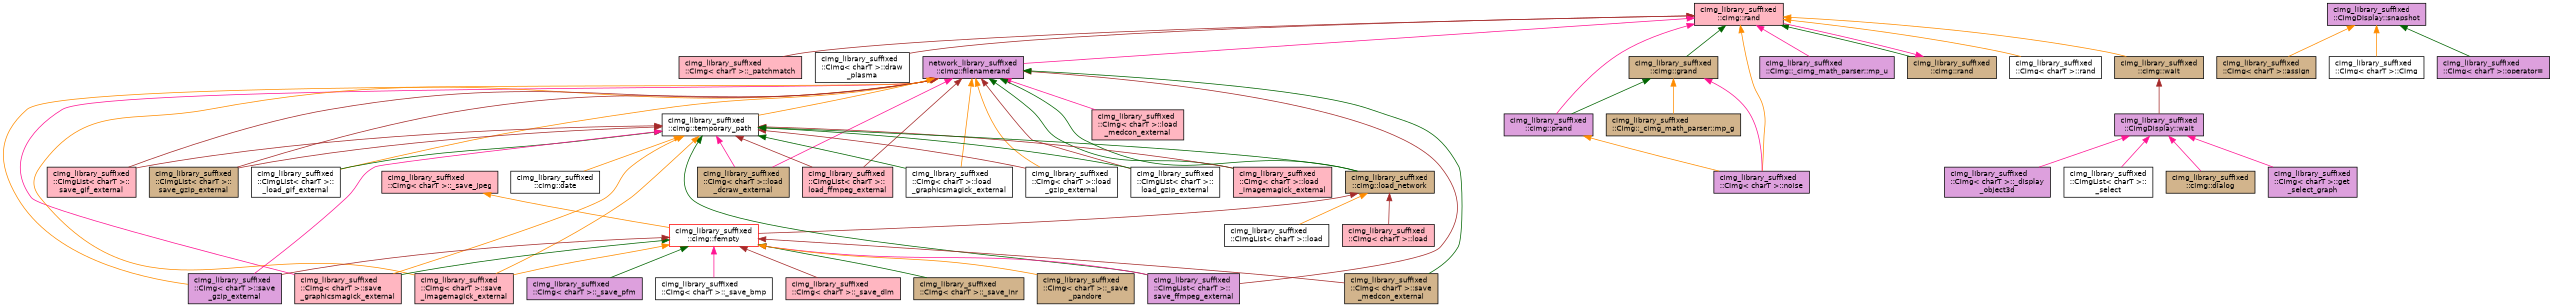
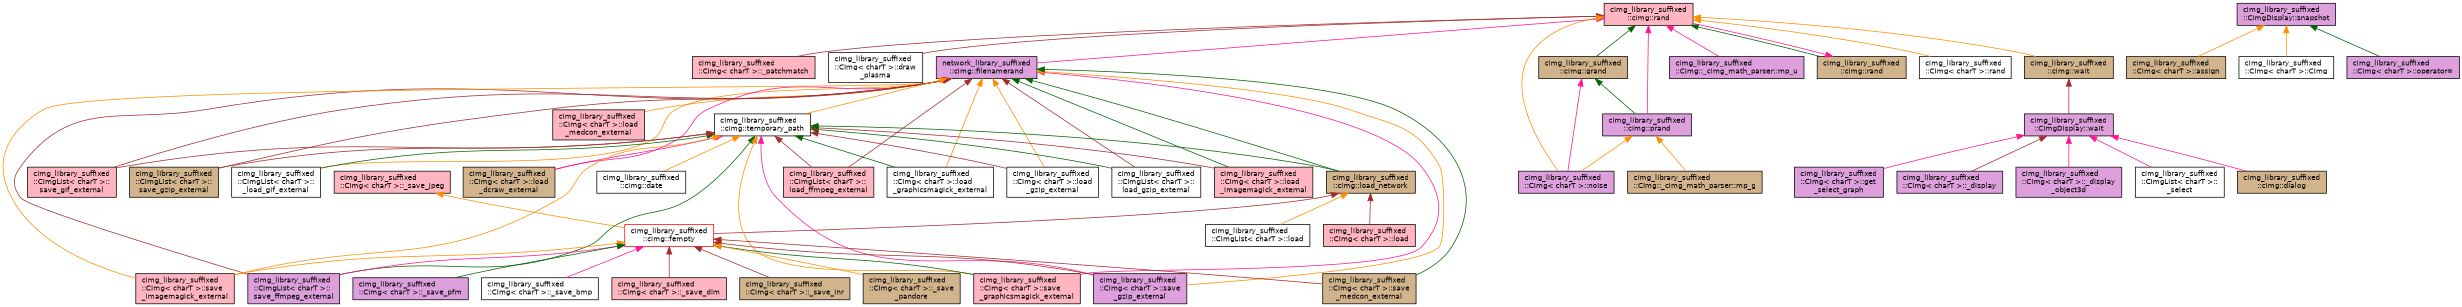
  digraph {
    rankdir=TB
    node [color=black fillcolor=white fontname=Helvetica fontsize=10 shape=record style=filled]
    edge [color=darkorange dir=back fontname=Helvetica fontsize=10 labelfontname=Helvetica labelfontsize=10 style=solid]
    n1 [fillcolor=lightpink fontcolor=black height=0.2 label="cimg_library_suffixed\l::cimg::rand" width=0.4]
    n2 [fillcolor=lightpink height=0.2 label="cimg_library_suffixed\l::CImg\< charT \>::_patchmatch" width=0.4]
    n3 [height=0.2 label="cimg_library_suffixed\l::CImg\< charT \>::draw\l_plasma" width=0.4]
    n4 [fillcolor=plum height=0.2 label="network_library_suffixed\l::cimg::filenamerand" width=0.4]
    n5 [fillcolor=tan height=0.2 label="cimg_library_suffixed\l::cimg::grand" width=0.4]
    n6 [fillcolor=plum height=0.2 label="cimg_library_suffixed\l::CImg\< charT \>::noise" width=0.4]
    n7 [fillcolor=plum height=0.2 label="cimg_library_suffixed\l::cimg::prand" width=0.4]
    n8 [fillcolor=plum height=0.2 label="cimg_library_suffixed\l::CImg::_cimg_math_parser::mp_u" width=0.4]
    n9 [fillcolor=tan height=0.2 label="cimg_library_suffixed\l::cimg::rand" width=0.4]
    n10 [height=0.2 label="cimg_library_suffixed\l::CImg\< charT \>::rand" width=0.4]
    n11 [fillcolor=tan height=0.2 label="cimg_library_suffixed\l::cimg::wait" width=0.4]
    n12 [height=0.2 label="cimg_library_suffixed\l::CImgList\< charT \>::\l_load_gif_external" width=0.4]
    n13 [fillcolor=tan height=0.2 label="cimg_library_suffixed\l::CImg\< charT \>::load\l_dcraw_external" width=0.4]
    n14 [fillcolor=lightpink height=0.2 label="cimg_library_suffixed\l::CImgList\< charT \>::\lload_ffmpeg_external" width=0.4]
    n15 [height=0.2 label="cimg_library_suffixed\l::CImg\< charT \>::load\l_graphicsmagick_external" width=0.4]
    n16 [height=0.2 label="cimg_library_suffixed\l::CImg\< charT \>::load\l_gzip_external" width=0.4]
    n17 [height=0.2 label="cimg_library_suffixed\l::CImgList\< charT \>::\lload_gzip_external" width=0.4]
    n18 [fillcolor=lightpink height=0.2 label="cimg_library_suffixed\l::CImg\< charT \>::load\l_imagemagick_external" width=0.4]
    n19 [fillcolor=lightpink height=0.2 label="cimg_library_suffixed\l::CImg\< charT \>::load\l_medcon_external" width=0.4]
    n20 [fillcolor=tan height=0.2 label="cimg_library_suffixed\l::cimg::load_network" width=0.4]
    n21 [fillcolor=plum height=0.2 label="cimg_library_suffixed\l::CImgList\< charT \>::\lsave_ffmpeg_external" width=0.4]
    n22 [fillcolor=lightpink height=0.2 label="cimg_library_suffixed\l::CImg\< charT \>::save\l_graphicsmagick_external" width=0.4]
    n23 [fillcolor=plum height=0.2 label="cimg_library_suffixed\l::CImg\< charT \>::save\l_gzip_external" width=0.4]
    n24 [fillcolor=lightpink height=0.2 label="cimg_library_suffixed\l::CImg\< charT \>::save\l_imagemagick_external" width=0.4]
    n25 [fillcolor=tan height=0.2 label="cimg_library_suffixed\l::CImg\< charT \>::save\l_medcon_external" width=0.4]
    n26 [fillcolor=lightpink height=0.2 label="cimg_library_suffixed\l::CImgList\< charT \>::\lsave_gif_external" width=0.4]
    n27 [fillcolor=tan height=0.2 label="cimg_library_suffixed\l::CImgList\< charT \>::\lsave_gzip_external" width=0.4]
    n28 [height=0.2 label="cimg_library_suffixed\l::cimg::temporary_path" width=0.4]
    n29 [fillcolor=tan height=0.2 label="cimg_library_suffixed\l::CImg::_cimg_math_parser::mp_g" width=0.4]
    n30 [fillcolor=plum height=0.2 label="cimg_library_suffixed\l::CImgDisplay::wait" width=0.4]
    n31 [color=red height=0.2 label="cimg_library_suffixed\l::cimg::fempty" width=0.4]
    n32 [fillcolor=lightpink height=0.2 label="cimg_library_suffixed\l::CImg\< charT \>::load" width=0.4]
    n33 [height=0.2 label="cimg_library_suffixed\l::CImgList\< charT \>::load" width=0.4]
    n34 [height=0.2 label="cimg_library_suffixed\l::cimg::date" width=0.4]
    n35 [height=0.2 label="cimg_library_suffixed\l::CImg\< charT \>::_save_bmp" width=0.4]
    n36 [fillcolor=lightpink height=0.2 label="cimg_library_suffixed\l::CImg\< charT \>::_save_dlm" width=0.4]
    n37 [fillcolor=tan height=0.2 label="cimg_library_suffixed\l::CImg\< charT \>::_save_inr" width=0.4]
    n38 [fillcolor=tan height=0.2 label="cimg_library_suffixed\l::CImg\< charT \>::_save\l_pandore" width=0.4]
    n39 [fillcolor=plum height=0.2 label="cimg_library_suffixed\l::CImg\< charT \>::_save_pfm" width=0.4]
    n40 [fillcolor=lightpink height=0.2 label="cimg_library_suffixed\l::CImg\< charT \>::_save_jpeg" width=0.4]
+   n41 [fillcolor=plum height=0.2 label="cimg_library_suffixed\l::CImg\< charT \>::_display" width=0.4]
    n42 [fillcolor=plum height=0.2 label="cimg_library_suffixed\l::CImg\< charT \>::_display\l_object3d" width=0.4]
    n43 [height=0.2 label="cimg_library_suffixed\l::CImgList\< charT \>::\l_select" width=0.4]
    n44 [fillcolor=tan height=0.2 label="cimg_library_suffixed\l::cimg::dialog" width=0.4]
    n45 [fillcolor=plum height=0.2 label="cimg_library_suffixed\l::CImg\< charT \>::get\l_select_graph" width=0.4]
    n46 [fillcolor=plum height=0.2 label="cimg_library_suffixed\l::CImgDisplay::snapshot" width=0.4]
    n47 [fillcolor=tan height=0.2 label="cimg_library_suffixed\l::CImg\< charT \>::assign" width=0.4]
    n48 [height=0.2 label="cimg_library_suffixed\l::CImg\< charT \>::CImg" width=0.4]
    n49 [fillcolor=plum height=0.2 label="cimg_library_suffixed\l::CImg\< charT \>::operator=" width=0.4]
    n1 -> n2 [color=brown]
    n1 -> n3 [color=brown]
    n1 -> n4 [color=deeppink]
    n1 -> n5 [color=darkgreen]
    n1 -> n6
    n1 -> n7 [color=deeppink]
    n1 -> n8 [color=deeppink]
    n1 -> n9 [color=darkgreen]
    n1 -> n10
    n1 -> n11
    n4 -> n12
    n4 -> n13 [color=deeppink]
    n4 -> n14 [color=brown]
    n4 -> n15
    n4 -> n16
    n4 -> n17 [color=brown]
    n4 -> n18 [color=darkgreen]
-   n4 -> n19 [color=deeppink]
+   n4 -> n19
    n4 -> n20 [color=darkgreen]
    n4 -> n21 [color=brown]
    n4 -> n22 [color=deeppink]
    n4 -> n23
    n4 -> n24
    n4 -> n25 [color=darkgreen]
    n4 -> n26 [color=brown]
    n4 -> n27 [color=brown]
    n4 -> n28
    n5 -> n6 [color=deeppink]
    n5 -> n7 [color=darkgreen]
-   n5 -> n29
+   n7 -> n29
    n7 -> n6
    n9 -> n1 [color=deeppink]
    n11 -> n30 [color=brown]
    n20 -> n31 [color=brown]
    n20 -> n32 [color=brown]
    n20 -> n33
    n28 -> n12 [color=darkgreen]
    n28 -> n13 [color=deeppink]
    n28 -> n14 [color=brown]
    n28 -> n15 [color=darkgreen]
    n28 -> n16 [color=brown]
    n28 -> n17 [color=darkgreen]
    n28 -> n18 [color=brown]
    n28 -> n20 [color=darkgreen]
    n28 -> n21 [color=darkgreen]
    n28 -> n22
    n28 -> n23 [color=deeppink]
    n28 -> n24
    n28 -> n26 [color=brown]
    n28 -> n27 [color=brown]
    n28 -> n34
+   n30 -> n41 [color=brown]
    n30 -> n42 [color=deeppink]
    n30 -> n43 [color=deeppink]
    n30 -> n44 [color=deeppink]
    n30 -> n45 [color=deeppink]
    n31 -> n21 [color=deeppink]
    n31 -> n22 [color=darkgreen]
    n31 -> n23 [color=brown]
    n31 -> n24
    n31 -> n25 [color=brown]
    n31 -> n35 [color=deeppink]
    n31 -> n36 [color=brown]
-   n31 -> n37 [color=darkgreen]
+   n31 -> n37 [color=brown]
    n31 -> n38
    n31 -> n39 [color=darkgreen]
    n40 -> n31
    n46 -> n47
    n46 -> n48
    n46 -> n49 [color=darkgreen]
  }
